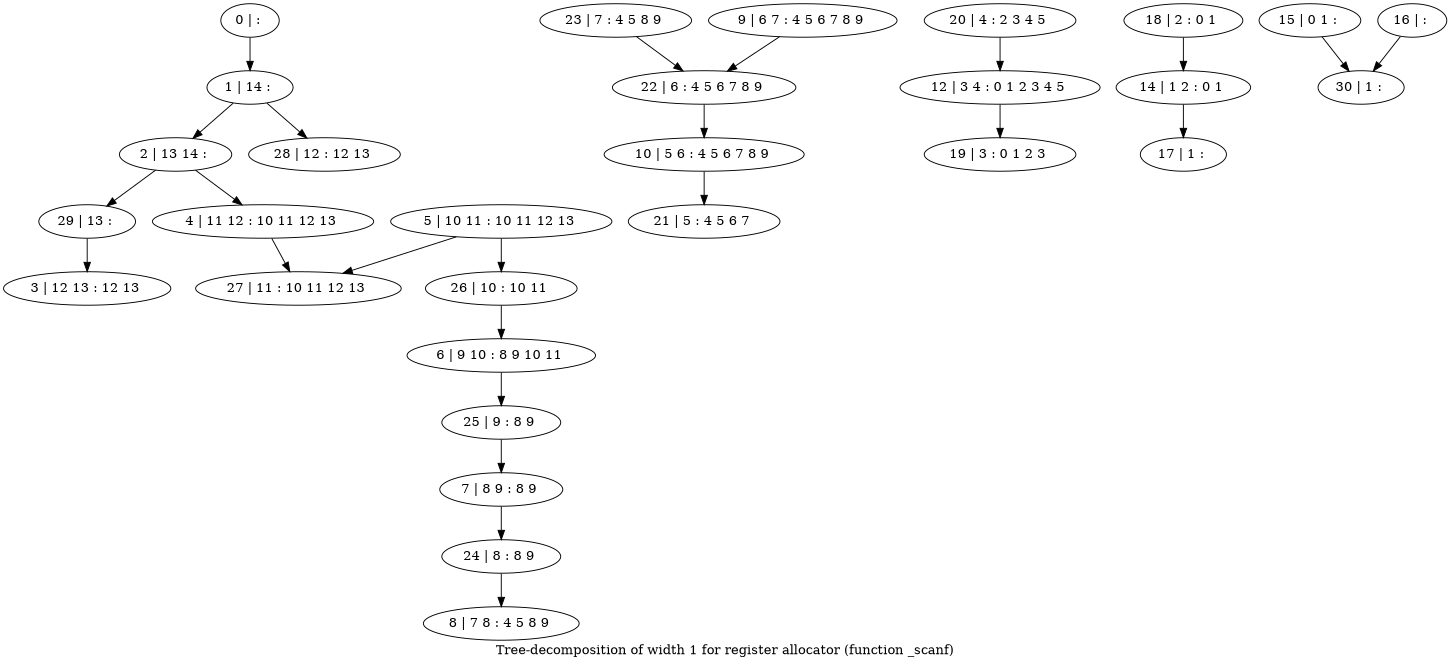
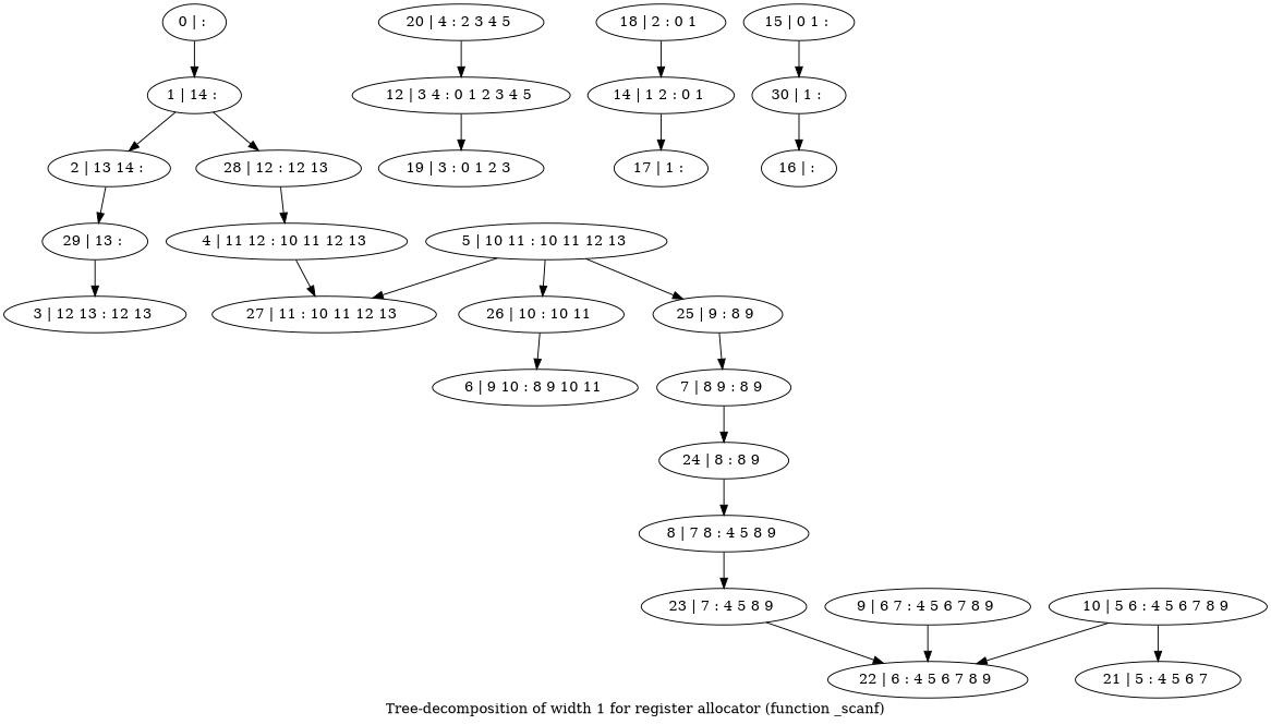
  digraph {
    label="Tree-decomposition of width 1 for register allocator (function _scanf)"
    n1 [label="0 | : "]
    n2 [label="1 | 14 : "]
    n3 [label="2 | 13 14 : "]
    n4 [label="28 | 12 : 12 13 "]
    n5 [label="29 | 13 : "]
    n6 [label="3 | 12 13 : 12 13 "]
    n7 [label="4 | 11 12 : 10 11 12 13 "]
    n8 [label="27 | 11 : 10 11 12 13 "]
    n9 [label="5 | 10 11 : 10 11 12 13 "]
    n10 [label="26 | 10 : 10 11 "]
    n11 [label="6 | 9 10 : 8 9 10 11 "]
    n12 [label="25 | 9 : 8 9 "]
    n13 [label="7 | 8 9 : 8 9 "]
    n14 [label="24 | 8 : 8 9 "]
    n15 [label="8 | 7 8 : 4 5 8 9 "]
    n16 [label="23 | 7 : 4 5 8 9 "]
    n17 [label="22 | 6 : 4 5 6 7 8 9 "]
    n18 [label="9 | 6 7 : 4 5 6 7 8 9 "]
    n19 [label="10 | 5 6 : 4 5 6 7 8 9 "]
    n20 [label="21 | 5 : 4 5 6 7 "]
    n21 [label="20 | 4 : 2 3 4 5 "]
    n22 [label="12 | 3 4 : 0 1 2 3 4 5 "]
    n23 [label="19 | 3 : 0 1 2 3 "]
    n24 [label="18 | 2 : 0 1 "]
    n25 [label="14 | 1 2 : 0 1 "]
    n26 [label="17 | 1 : "]
    n27 [label="15 | 0 1 : "]
    n28 [label="30 | 1 : "]
    n29 [label="16 | : "]
    n1 -> n2
    n2 -> n3
    n2 -> n4
    n3 -> n5
-   n3 -> n7
+   n4 -> n7
    n5 -> n6
    n7 -> n8
    n9 -> n8
    n9 -> n10
    n10 -> n11
-   n11 -> n12
+   n9 -> n12
    n12 -> n13
    n13 -> n14
    n14 -> n15
+   n15 -> n16
    n16 -> n17
-   n17 -> n19
+   n19 -> n17
    n18 -> n17
    n19 -> n20
    n21 -> n22
    n22 -> n23
    n24 -> n25
    n25 -> n26
    n27 -> n28
-   n29 -> n28
+   n28 -> n29
  }
